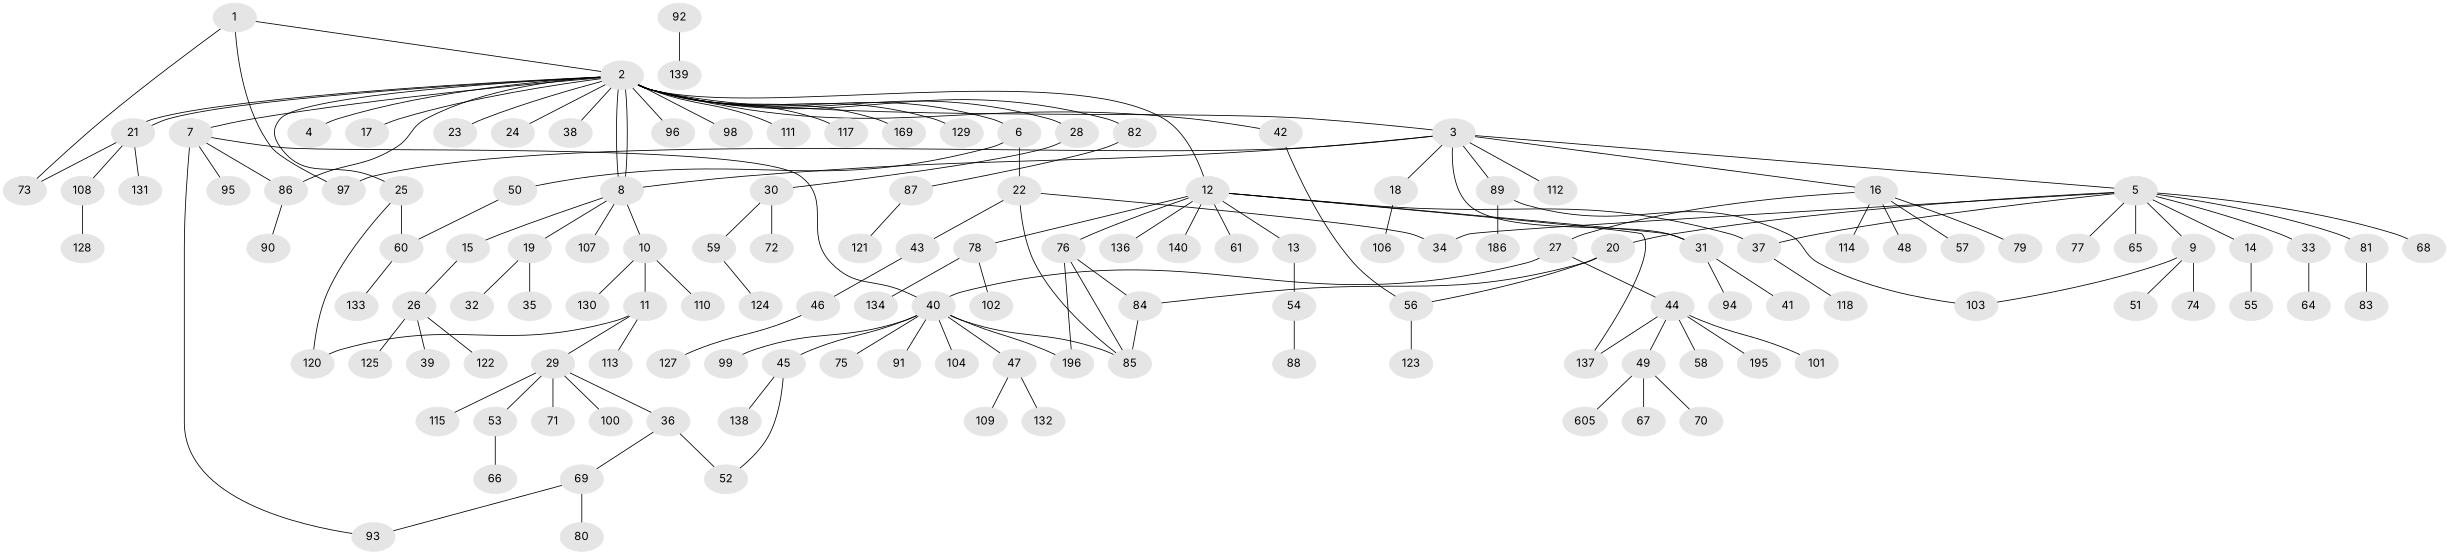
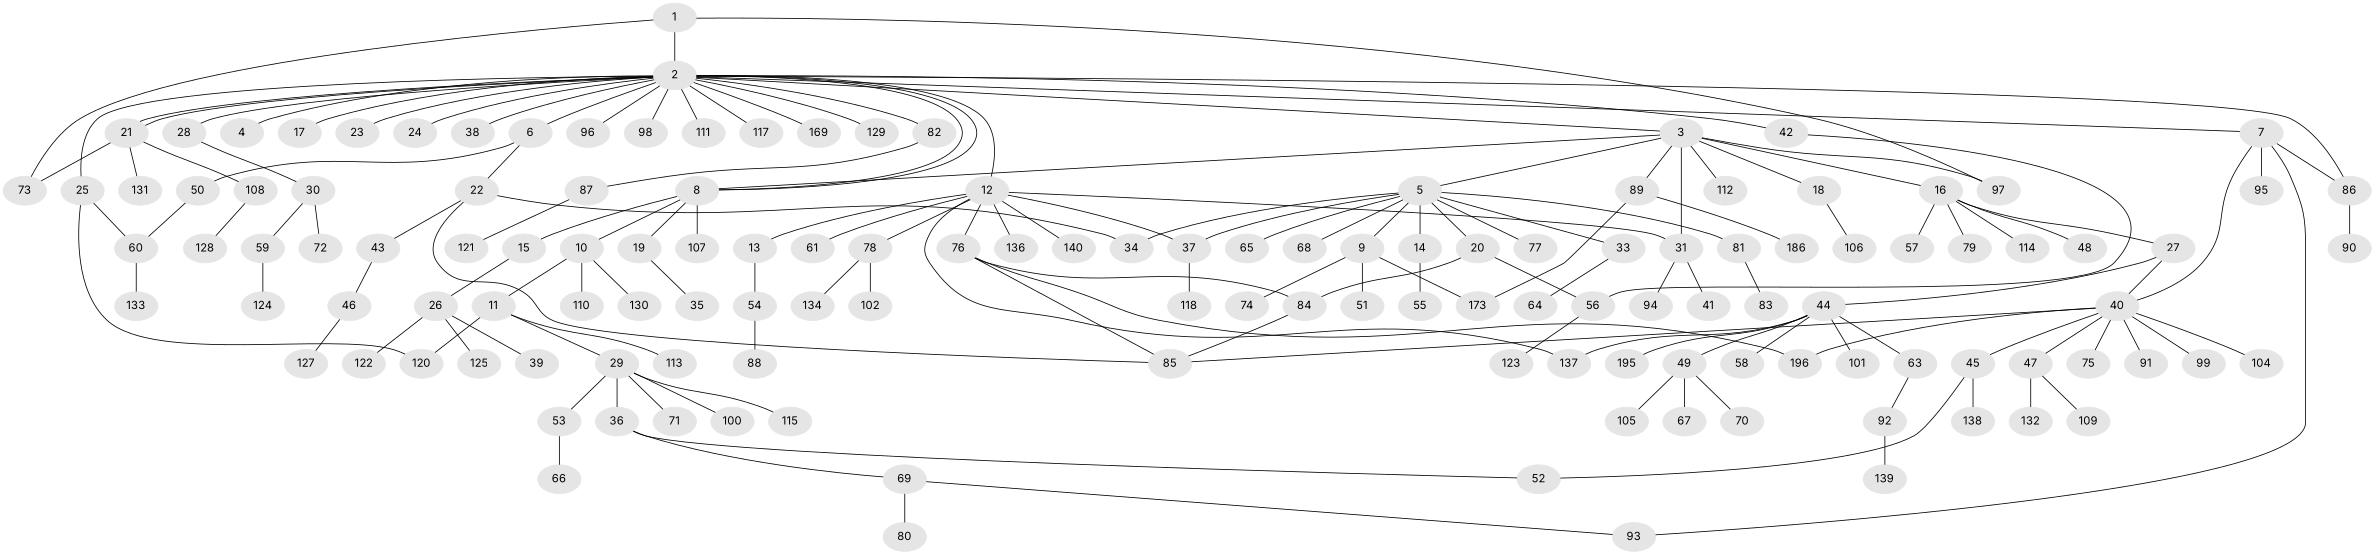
  graph {
    fontname=Inter
    node [color=gray90 fontname=Inter style=filled]
    edge [fontname=Inter]
    1
    2
    73
    97
    3
    4
    6
    7
    8
    12
    17
    21
    23
    24
    25
    28
    38
    42
    82
    86
    96
    98
    111
    117
    n25 [label=169]
    129
    5
    16
    18
    31
    89
    112
    22
    50
    40
    93
    95
    10
    15
    19
    107
    37
    13
    61
    76
    78
    136
    137
    140
    108
    131
    120
    60
    30
    56
    54
    88
    87
    90
    9
    14
    20
    33
    34
    65
    68
    77
    81
    27
    48
    57
    79
    114
    106
    41
    94
-   103
+   103 [label=173]
    n78 [label=186]
    51
    74
    55
    84
    64
    118
    83
    43
    85
    45
    47
    75
    91
    99
    104
    n94 [label=196]
    11
    110
    130
    26
-   32
    35
    29
    113
    36
    53
    71
    100
    115
    102
    134
    39
    122
    125
    44
    123
    128
    46
    133
    49
    58
+   63
    101
    n122 [label=195]
    59
    72
    52
    69
    66
    124
    80
    138
    109
    132
    127
    67
    70
-   105 [label=605]
+   105
    92
    139
    121
    1 -- 2
    1 -- 73
    1 -- 97
    2 -- 3
    2 -- 4
    2 -- 6
    2 -- 7
    2 -- 8
    2 -- 8
    2 -- 12
    2 -- 17
    2 -- 21
    2 -- 21
    2 -- 23
    2 -- 24
    2 -- 25
    2 -- 28
    2 -- 38
    2 -- 42
    2 -- 82
    2 -- 86
    2 -- 96
    2 -- 98
    2 -- 111
    2 -- 117
    2 -- n25
    2 -- 129
    3 -- 97
    3 -- 8
    3 -- 5
    3 -- 16
    3 -- 18
    3 -- 31
    3 -- 89
    3 -- 112
    6 -- 22
    6 -- 50
    7 -- 86
    7 -- 40
    7 -- 93
    7 -- 95
    8 -- 10
    8 -- 15
    8 -- 19
    8 -- 107
    12 -- 31
    12 -- 37
    12 -- 13
    12 -- 61
    12 -- 76
    12 -- 78
    12 -- 136
    12 -- 137
    12 -- 140
    21 -- 73
    21 -- 108
    21 -- 131
    25 -- 120
    25 -- 60
    28 -- 30
    42 -- 56
    82 -- 87
    86 -- 90
    5 -- 37
    5 -- 9
    5 -- 14
    5 -- 20
    5 -- 33
    5 -- 34
    5 -- 65
    5 -- 68
    5 -- 77
    5 -- 81
    16 -- 27
    16 -- 48
    16 -- 57
    16 -- 79
    16 -- 114
    18 -- 106
    31 -- 41
    31 -- 94
    89 -- 103
    89 -- n78
    22 -- 34
    22 -- 43
    22 -- 85
    50 -- 60
    40 -- 85
    40 -- 45
    40 -- 47
    40 -- 75
    40 -- 91
    40 -- 99
    40 -- 104
    40 -- n94
    10 -- 11
    10 -- 110
    10 -- 130
    15 -- 26
-   19 -- 32
    19 -- 35
    37 -- 118
    13 -- 54
    76 -- 84
    76 -- 85
    76 -- n94
    78 -- 102
    78 -- 134
    108 -- 128
    60 -- 133
    30 -- 59
    30 -- 72
    56 -- 123
    54 -- 88
    87 -- 121
    9 -- 103
    9 -- 51
    9 -- 74
    14 -- 55
    20 -- 56
    20 -- 84
    33 -- 64
    81 -- 83
    27 -- 40
    27 -- 44
    84 -- 85
    43 -- 46
    45 -- 52
    45 -- 138
    47 -- 109
    47 -- 132
    11 -- 120
    11 -- 29
    11 -- 113
    26 -- 39
    26 -- 122
    26 -- 125
    29 -- 36
    29 -- 53
    29 -- 71
    29 -- 100
    29 -- 115
    36 -- 52
    36 -- 69
    53 -- 66
    44 -- 137
    44 -- 49
    44 -- 58
+   44 -- 63
    44 -- 101
    44 -- n122
    46 -- 127
    49 -- 67
    49 -- 70
    49 -- 105
+   63 -- 92
    59 -- 124
    69 -- 93
    69 -- 80
    92 -- 139
  }
